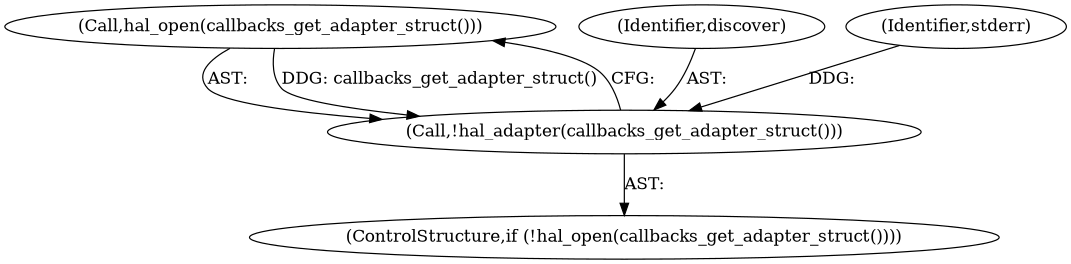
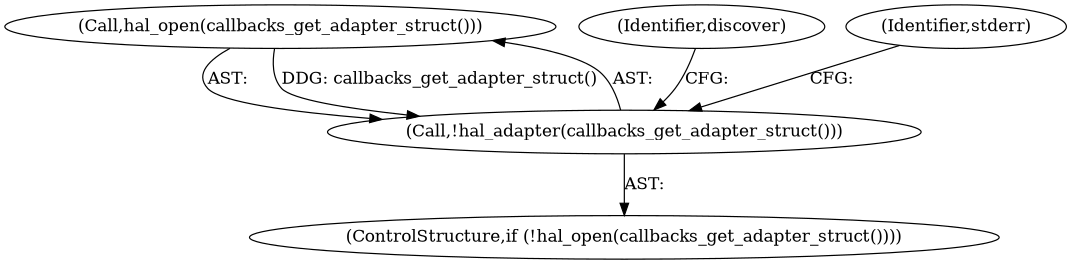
  digraph {
    n1 [label="(Call,hal_open(callbacks_get_adapter_struct()))"]
    n2 [label="(Call,!hal_adapter(callbacks_get_adapter_struct()))"]
    n3 [label="(ControlStructure,if (!hal_open(callbacks_get_adapter_struct())))"]
    n4 [label="(Identifier,discover)"]
    n5 [label="(Identifier,stderr)"]
    n1 -> n2 [label="AST: "]
    n1 -> n2 [label="DDG: callbacks_get_adapter_struct()"]
-   n2 -> n1 [label="CFG: "]
+   n2 -> n1 [label="AST: "]
    n2 -> n3 [label="AST: "]
-   n4 -> n2 [label="AST: "]
-   n5 -> n2 [label="DDG: "]
+   n4 -> n2 [label="CFG: "]
+   n5 -> n2 [label="CFG: "]
  }
